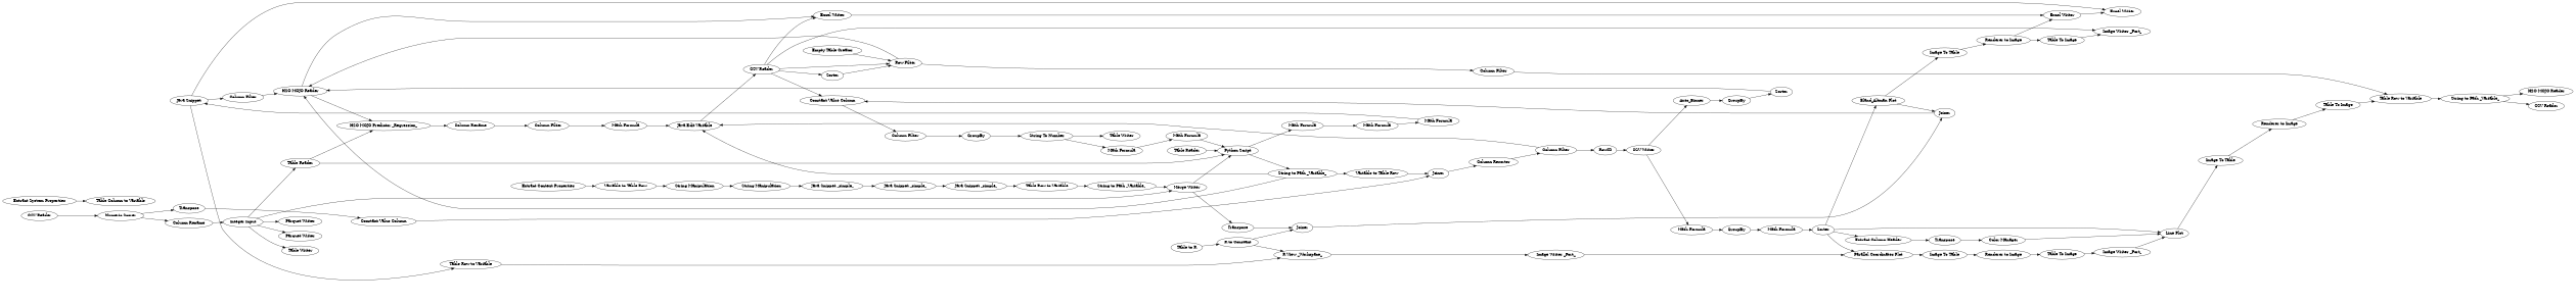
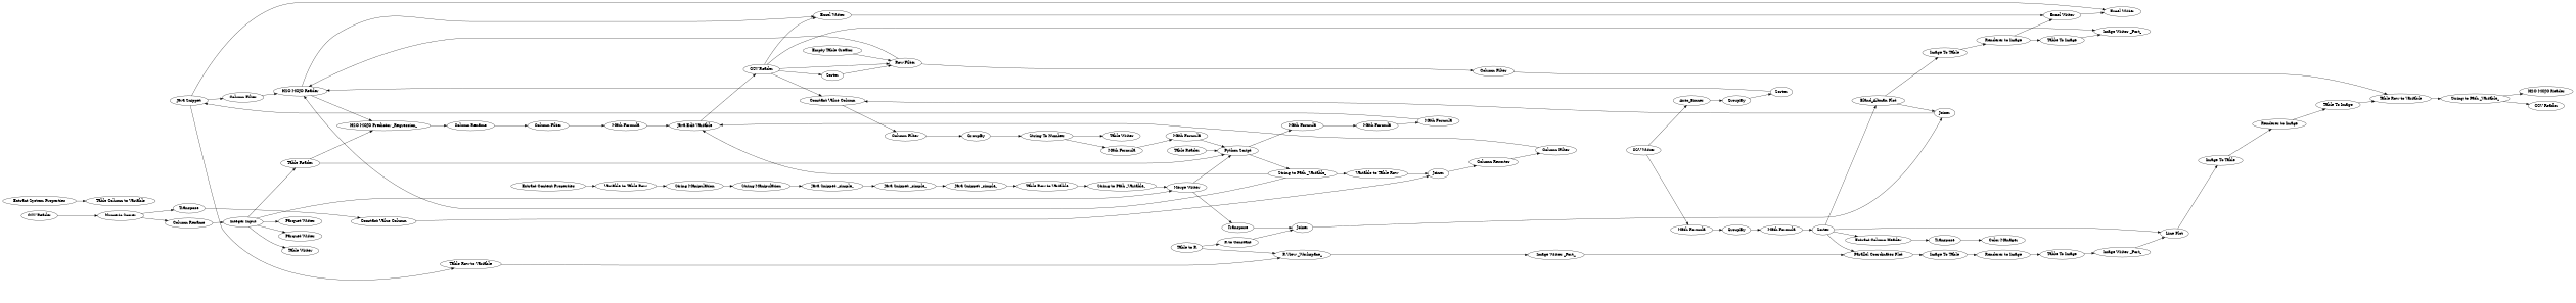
  digraph {
    rankdir=LR
    n1 [label="Java Snippet"]
    n2 [label="Column Filter"]
    n3 [label="Table Row to Variable"]
    n4 [label="Excel Writer"]
    n5 [label="H2O MOJO Reader"]
    n6 [label="R View _Workspace_"]
    n7 [label="Excel Writer"]
    n8 [label="H2O MOJO Predictor _Regression_"]
    n9 [label="CSV Writer"]
    n10 [label=Auto_Binner]
    n11 [label="Math Formula"]
    n12 [label="Table to R"]
    n13 [label="R to Constant"]
    n14 [label=GroupBy]
    n15 [label=GroupBy]
    n16 [label=Joiner]
    n17 [label="Image Writer _Port_"]
    n18 [label="Math Formula"]
    n19 [label="Math Formula"]
    n20 [label="Python Script"]
    n21 [label="String to Path _Variable_"]
    n22 [label="Math Formula"]
    n23 [label="Column Rename"]
    n24 [label="Integer Input"]
    n25 [label="Merge Writer"]
    n26 [label="Table Reader"]
    n27 [label="Parquet Writer"]
    n28 [label="Parquet Writer"]
    n29 [label="Table Writer"]
    n30 [label=Transpose]
    n31 [label=Sorter]
    n32 [label="Java Edit Variable"]
    n33 [label="Variable to Table Row"]
    n34 [label="CSV Reader"]
    n35 [label=Joiner]
    n36 [label="Excel Writer"]
    n37 [label="Column Rename"]
    n38 [label="Image Writer _Port_"]
    n39 [label="Constant Value Column"]
    n40 [label=Sorter]
    n41 [label="Row Filter"]
    n42 [label="Column Filter"]
    n43 [label="Column Filter"]
    n44 [label="Bland_Altman Plot"]
    n45 [label="Image To Table"]
    n46 [label=Joiner]
    n47 [label="Renderer to Image"]
    n48 [label="Table To Image"]
    n49 [label="Extract Context Properties"]
    n50 [label="Variable to Table Row"]
    n51 [label="String Manipulation"]
    n52 [label="String Manipulation"]
    n53 [label=GroupBy]
    n54 [label="String To Number"]
    n55 [label="Table Writer"]
    n56 [label=Transpose]
    n57 [label="Color Manager"]
    n58 [label="Line Plot"]
    n59 [label="Image To Table"]
    n60 [label=Transpose]
    n61 [label="Constant Value Column"]
    n62 [label="Column Resorter"]
    n63 [label="Renderer to Image"]
    n64 [label="Table To Image"]
    n65 [label="Image Writer _Port_"]
    n66 [label="Parallel Coordinates Plot"]
    n67 [label="Column Filter"]
    n68 [label="Numeric Scorer"]
    n69 [label="Image To Table"]
    n70 [label="String to Path _Variable_"]
    n71 [label="H2O MOJO Reader"]
    n72 [label="CSV Reader"]
    n73 [label="Column Filter"]
-   n74 [label=RowID]
    n75 [label="Math Formula"]
    n76 [label=Sorter]
    n77 [label="Extract Column Header"]
    n78 [label="Java Snippet _simple_"]
    n79 [label="Java Snippet _simple_"]
    n80 [label="Java Snippet _simple_"]
    n81 [label="Math Formula"]
    n82 [label="Math Formula"]
    n83 [label="Renderer to Image"]
    n84 [label="Table To Image"]
    n85 [label="Table Row to Variable"]
    n86 [label="Table Row to Variable"]
    n87 [label="String to Path _Variable_"]
    n88 [label="Math Formula"]
    n89 [label="Extract System Properties"]
    n90 [label="Table Column to Variable"]
    n91 [label="Table Reader"]
    n92 [label="Empty Table Creator"]
    n93 [label="CSV Reader"]
    n1 -> n2
    n1 -> n3
    n1 -> n4
    n2 -> n5
    n3 -> n6
    n5 -> n7
    n5 -> n8
    n6 -> n17
    n7 -> n36
    n8 -> n37
    n9 -> n10
    n9 -> n11
    n10 -> n14
    n11 -> n15
-   n13 -> n6
+   n12 -> n6
    n12 -> n13
    n13 -> n16
    n14 -> n31
    n15 -> n75
    n16 -> n46
    n17 -> n66
    n18 -> n19
    n19 -> n20
    n20 -> n21
    n20 -> n22
    n21 -> n5
    n21 -> n32
    n21 -> n33
    n22 -> n82
    n23 -> n24
    n24 -> n25
    n24 -> n26
    n24 -> n27
    n24 -> n28
    n24 -> n29
    n25 -> n20
    n25 -> n30
    n26 -> n8
    n26 -> n20
    n30 -> n16
    n31 -> n5
    n32 -> n34
    n33 -> n35
    n34 -> n7
    n34 -> n38
    n34 -> n39
    n34 -> n40
    n34 -> n41
    n35 -> n62
    n36 -> n4
    n37 -> n67
    n39 -> n42
    n40 -> n41
    n41 -> n5
    n41 -> n43
    n42 -> n53
    n43 -> n85
    n44 -> n45
    n44 -> n46
    n45 -> n47
    n46 -> n39
    n47 -> n36
    n47 -> n48
    n48 -> n38
    n49 -> n50
    n50 -> n51
    n51 -> n52
    n52 -> n78
    n53 -> n54
    n54 -> n18
    n54 -> n55
    n56 -> n57
-   n57 -> n58
    n58 -> n59
    n59 -> n83
    n60 -> n61
    n61 -> n35
    n62 -> n73
    n63 -> n64
    n64 -> n65
    n65 -> n58
    n66 -> n69
    n67 -> n81
    n68 -> n23
    n68 -> n60
    n69 -> n63
    n70 -> n71
    n70 -> n72
    n73 -> n32
-   n73 -> n74
-   n74 -> n9
    n75 -> n76
    n76 -> n44
    n76 -> n58
    n76 -> n66
    n76 -> n77
    n77 -> n56
    n78 -> n79
    n79 -> n80
    n80 -> n86
    n81 -> n32
    n82 -> n88
    n83 -> n84
    n84 -> n85
    n85 -> n70
    n86 -> n87
    n87 -> n25
    n88 -> n1
    n89 -> n90
    n91 -> n20
    n92 -> n41
    n93 -> n68
  }
